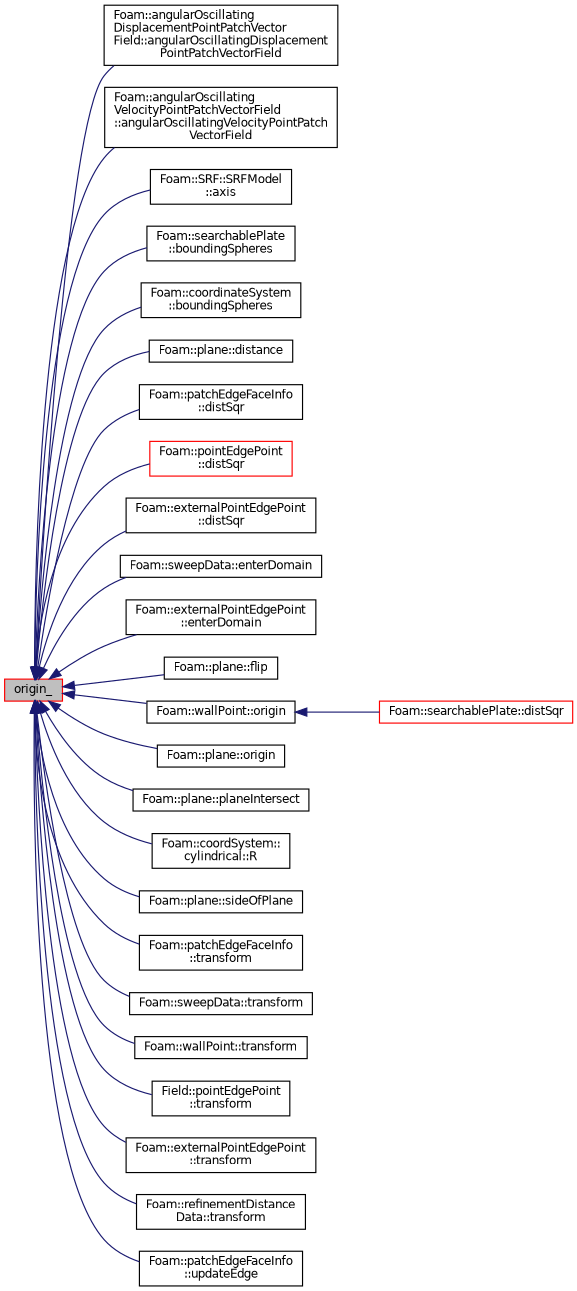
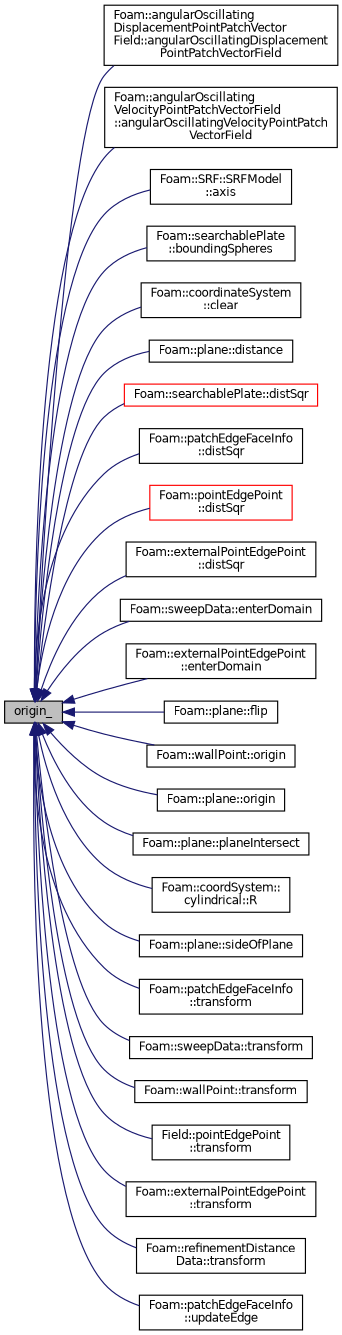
  digraph {
    rankdir=LR
    node [color=black fontname=Helvetica fontsize=10 shape=record]
    edge [color=midnightblue dir=back fontname=Helvetica fontsize=10 labelfontname=Helvetica labelfontsize=10 style=solid]
-   n1 [color=red fillcolor=grey75 fontcolor=black height=0.2 label=origin_ style=filled width=0.4]
+   n1 [fillcolor=grey75 fontcolor=black height=0.2 label=origin_ style=filled width=0.4]
    n2 [height=0.2 label="Foam::angularOscillating\lDisplacementPointPatchVector\lField::angularOscillatingDisplacement\lPointPatchVectorField" width=0.4]
    n3 [height=0.2 label="Foam::angularOscillating\lVelocityPointPatchVectorField\l::angularOscillatingVelocityPointPatch\lVectorField" width=0.4]
    n4 [height=0.2 label="Foam::SRF::SRFModel\l::axis" width=0.4]
    n5 [height=0.2 label="Foam::searchablePlate\l::boundingSpheres" width=0.4]
-   n6 [height=0.2 label="Foam::coordinateSystem\l::boundingSpheres" width=0.4]
+   n6 [height=0.2 label="Foam::coordinateSystem\l::clear" width=0.4]
    n7 [height=0.2 label="Foam::plane::distance" width=0.4]
    n8 [color=red height=0.2 label="Foam::searchablePlate::distSqr" width=0.4]
    n9 [height=0.2 label="Foam::patchEdgeFaceInfo\l::distSqr" width=0.4]
    n10 [color=red height=0.2 label="Foam::pointEdgePoint\l::distSqr" width=0.4]
    n11 [height=0.2 label="Foam::externalPointEdgePoint\l::distSqr" width=0.4]
    n12 [height=0.2 label="Foam::sweepData::enterDomain" width=0.4]
    n13 [height=0.2 label="Foam::externalPointEdgePoint\l::enterDomain" width=0.4]
    n14 [height=0.2 label="Foam::plane::flip" width=0.4]
    n15 [height=0.2 label="Foam::wallPoint::origin" width=0.4]
    n16 [height=0.2 label="Foam::plane::origin" width=0.4]
    n17 [height=0.2 label="Foam::plane::planeIntersect" width=0.4]
    n18 [height=0.2 label="Foam::coordSystem::\lcylindrical::R" width=0.4]
    n19 [height=0.2 label="Foam::plane::sideOfPlane" width=0.4]
    n20 [height=0.2 label="Foam::patchEdgeFaceInfo\l::transform" width=0.4]
    n21 [height=0.2 label="Foam::sweepData::transform" width=0.4]
    n22 [height=0.2 label="Foam::wallPoint::transform" width=0.4]
    n23 [height=0.2 label="Field::pointEdgePoint\l::transform" width=0.4]
    n24 [height=0.2 label="Foam::externalPointEdgePoint\l::transform" width=0.4]
    n25 [height=0.2 label="Foam::refinementDistance\lData::transform" width=0.4]
    n26 [height=0.2 label="Foam::patchEdgeFaceInfo\l::updateEdge" width=0.4]
    n1 -> n2
    n1 -> n3
    n1 -> n4
    n1 -> n5
    n1 -> n6
    n1 -> n7
-   n15 -> n8
+   n1 -> n8
    n1 -> n9
    n1 -> n10
    n1 -> n11
    n1 -> n12
    n1 -> n13
    n1 -> n14
    n1 -> n15
    n1 -> n16
    n1 -> n17
    n1 -> n18
    n1 -> n19
    n1 -> n20
    n1 -> n21
    n1 -> n22
    n1 -> n23
    n1 -> n24
    n1 -> n25
    n1 -> n26
  }
